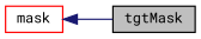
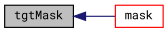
  digraph {
    rankdir=LR
    fontname="Roboto Mono"
    node [fontname="Roboto Mono" fontsize=10 shape=record]
    n1 [color=black fillcolor=grey75 fontcolor=black height=0.2 label=tgtMask style=filled width=0.4]
    n2 [color=red height=0.2 label=mask width=0.4]
-   n2 -> n1 [color=midnightblue dir=back fontname="Roboto Mono" fontsize=10 labelfontname=FreeSans labelfontsize=10 style=solid]
+   n1 -> n2 [color=midnightblue dir=back fontname="Roboto Mono" fontsize=10 labelfontname=FreeSans labelfontsize=10 style=solid]
  }
